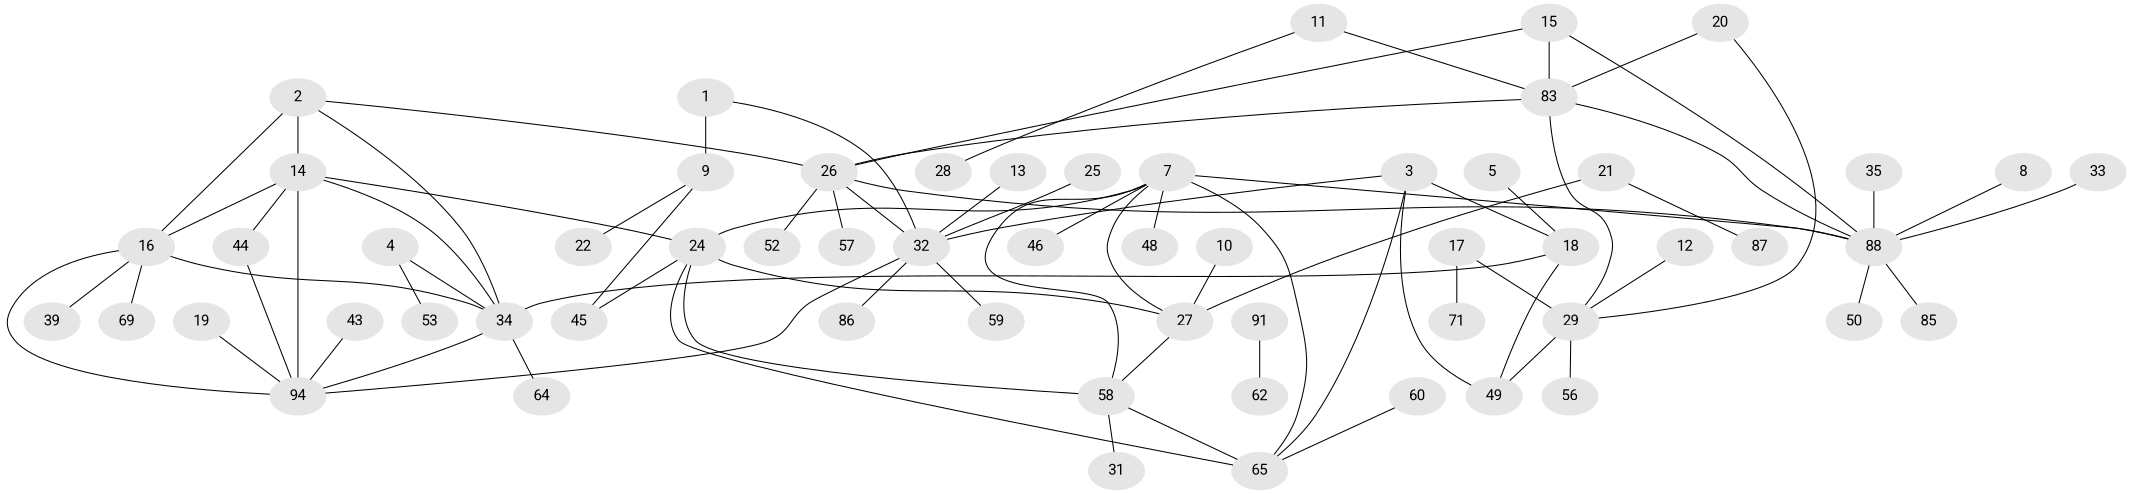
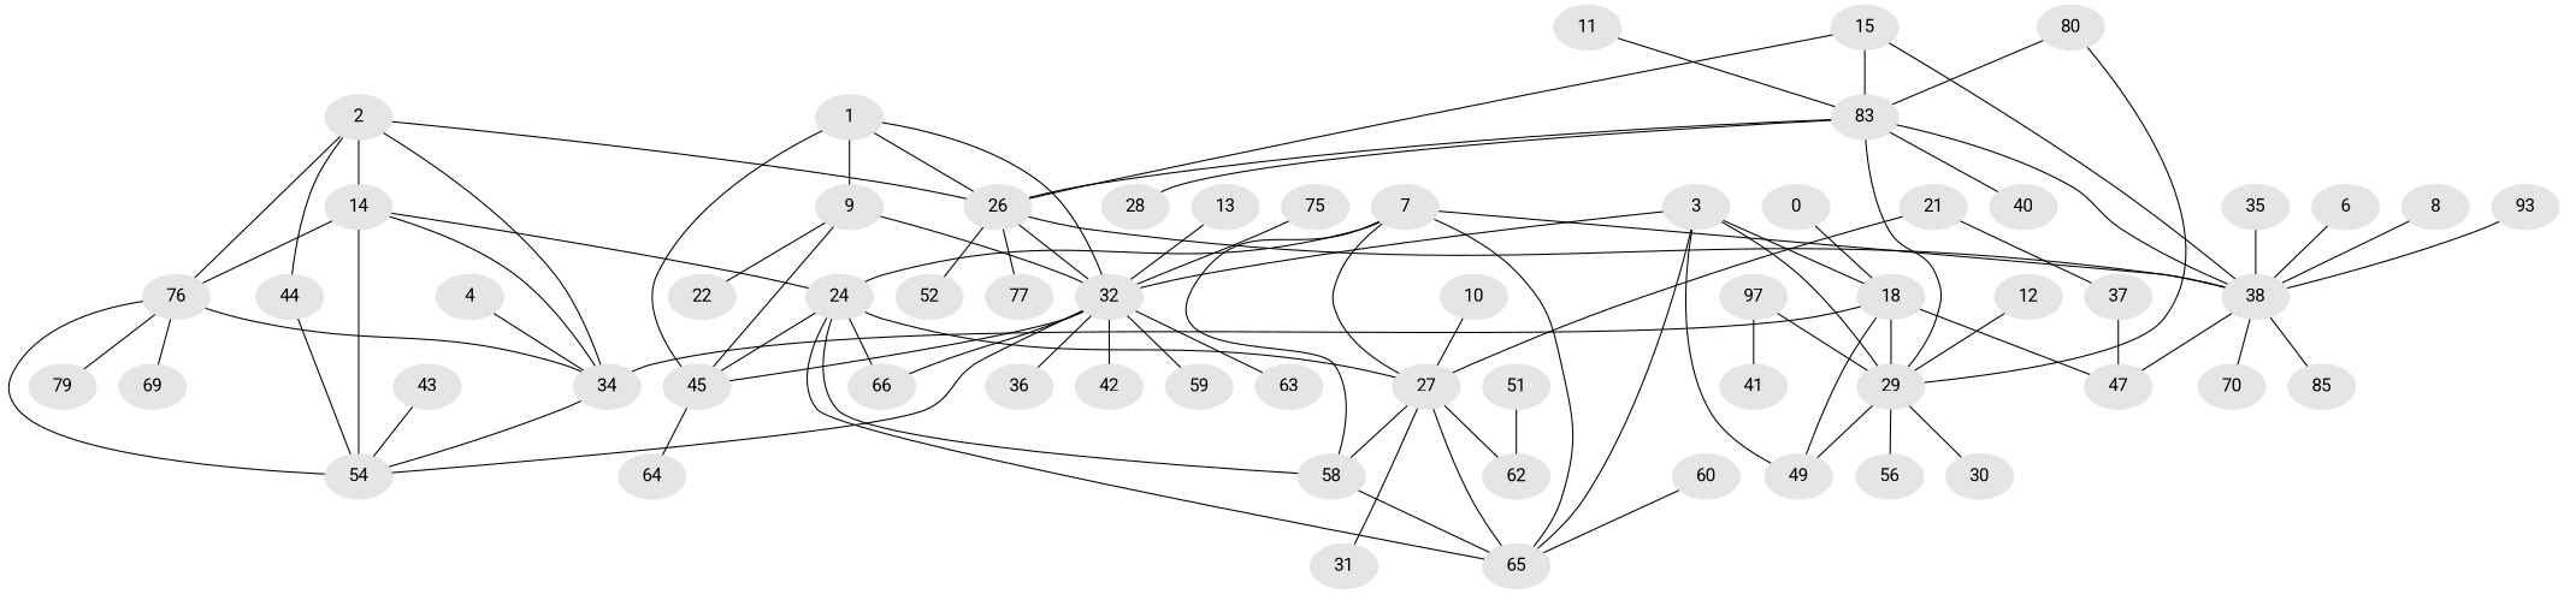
  graph {
    fontname=Roboto
    node [color=gray90 fontname=Roboto style=filled]
    edge [fontname=Roboto weight=1.0]
    1
    9
    26
    32
    45
    22
-   38 [label=88]
+   38
    52
-   57
-   54 [label=94]
-   36 [label=86]
+   57 [label=77]
+   54
+   66
+   36
+   42
    59
+   63
    2
    14
-   16
+   16 [label=76]
    34
    24
    44
-   39
+   39 [label=79]
    n23 [label=69]
    64
    3
    18
    29
    49
    65
+   47
+   30
    56
    4
-   53
-   5
-   50
+   5 [label=0]
+   6
+   50 [label=70]
    n38 [label=85]
    7
    27
-   46
-   48
    58
    31
    62
    8
    10
    n48 [label=83]
    11
    28
+   40
    12
    13
    15
-   17
-   41 [label=71]
-   19
-   20
+   17 [label=97]
+   41
+   20 [label=80]
    21
-   37 [label=87]
-   25
-   33
+   37
+   25 [label=75]
+   33 [label=93]
    35
    43
-   51 [label=91]
+   51
    60
    1 -- 9 [weight=2.0]
+   1 -- 26
    1 -- 32
+   1 -- 45
+   9 -- 32 [weight=2.0]
    9 -- 45 [weight=2.0]
    9 -- 22
    26 -- 32
    26 -- 38
    26 -- 52
    26 -- 57
+   32 -- 45
    32 -- 54
+   32 -- 66
    32 -- 36
+   32 -- 42
    32 -- 59
+   32 -- 63
+   38 -- 47
    38 -- 50
    38 -- n38
    2 -- 26
    2 -- 14
    2 -- 16
    2 -- 34
    14 -- 54
    14 -- 16
    14 -- 34
    14 -- 24
-   14 -- 44
+   2 -- 44
    16 -- 54
    16 -- 34
    16 -- 39
    16 -- n23
    34 -- 54
-   34 -- 64
+   45 -- 64
    24 -- 45
+   24 -- 66
    24 -- 65
    24 -- 27
    24 -- 58
    44 -- 54
    3 -- 32
    3 -- 18 [weight=2.0]
+   3 -- 29 [weight=2.0]
    3 -- 49 [weight=2.0]
    3 -- 65
    18 -- 34
+   18 -- 29
    18 -- 49
+   18 -- 47
    29 -- 49
+   29 -- 30
    29 -- 56
    4 -- 34
-   4 -- 53
    5 -- 18
+   6 -- 38
    7 -- 38
    7 -- 24
    7 -- 65
    7 -- 27
-   7 -- 46
-   7 -- 48
    7 -- 58
+   27 -- 65
    27 -- 58
-   58 -- 31
+   27 -- 31
+   27 -- 62
    58 -- 65
    8 -- 38
    10 -- 27
    n48 -- 26
    n48 -- 38
    n48 -- 29
-   11 -- 28
+   n48 -- 28
+   n48 -- 40
    11 -- n48
    12 -- 29
    13 -- 32
    15 -- 26 [weight=2.0]
    15 -- 38 [weight=2.0]
    15 -- n48 [weight=2.0]
    17 -- 29
    17 -- 41
-   19 -- 54
    20 -- 29
    20 -- n48
    21 -- 27
    21 -- 37
+   37 -- 47
    25 -- 32
    33 -- 38
    35 -- 38
    43 -- 54
    51 -- 62
    60 -- 65
  }
